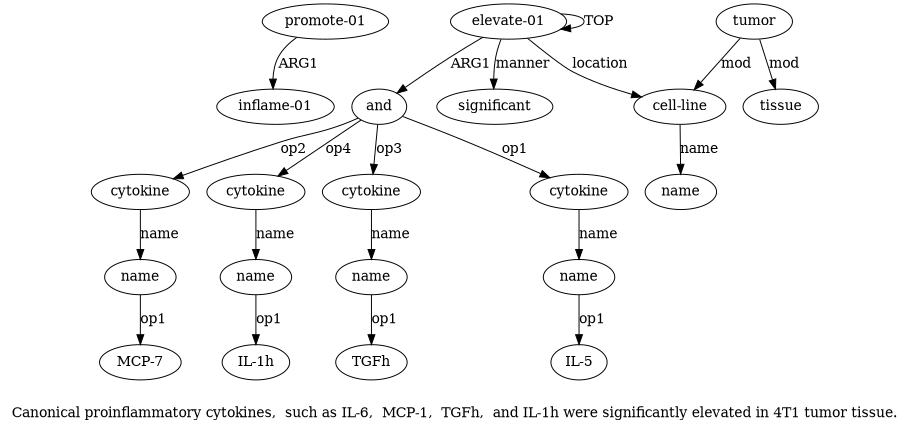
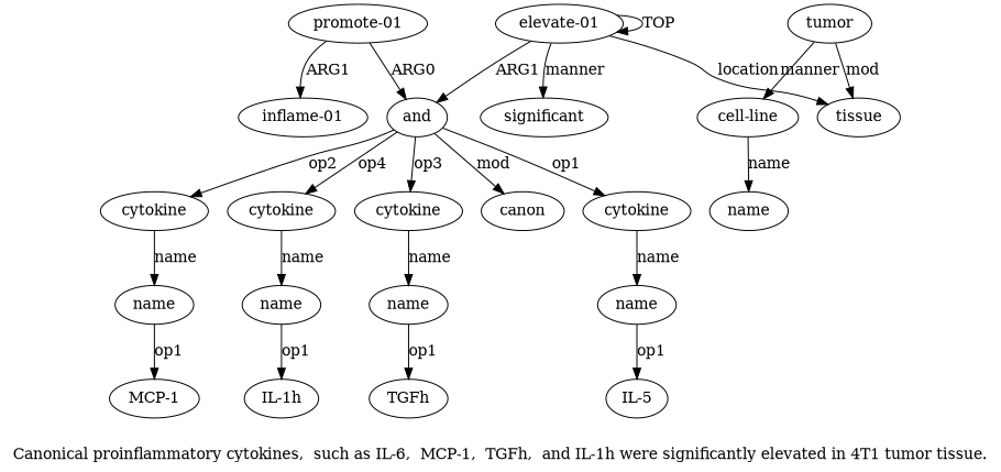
  digraph {
    label="Canonical proinflammatory cytokines,  such as IL-6,  MCP-1,  TGFh,  and IL-1h were significantly elevated in 4T1 tumor tissue."
    node [color=black gold_ind=-1 gold_label=name test_ind=-1 test_label=name]
    edge [color=black gold_label=name test_label=name]
    n1 [gold_label=TGFh label=TGFh test_label=TGFh]
    n2 [gold_label="IL-1h" label="IL-1h" test_label="IL-1h"]
    n3 [gold_ind=15 gold_label=tumor label=tumor test_ind=15 test_label=tumor]
    n4 [gold_ind=16 gold_label="cell-line" label="cell-line" test_ind=16 test_label="cell-line"]
    n5 [gold_ind=14 gold_label=tissue label=tissue test_ind=14 test_label=tissue]
    n6 [gold_ind=17 label=name test_ind=17]
    n7 [gold_ind=11 gold_label="promote-01" label="promote-01" test_ind=11 test_label="promote-01"]
    n8 [gold_ind=12 gold_label="inflame-01" label="inflame-01" test_ind=12 test_label="inflame-01"]
    n9 [gold_ind=1 gold_label=and label=and test_ind=1 test_label=and]
+   n10 [gold_ind=10 gold_label=canon label=canon test_ind=10 test_label=canon]
    n11 [gold_ind=2 gold_label=cytokine label=cytokine test_ind=2 test_label=cytokine]
    n12 [gold_ind=4 gold_label=cytokine label=cytokine test_ind=4 test_label=cytokine]
    n13 [gold_ind=6 gold_label=cytokine label=cytokine test_ind=6 test_label=cytokine]
    n14 [gold_ind=8 gold_label=cytokine label=cytokine test_ind=8 test_label=cytokine]
    n15 [gold_ind=3 label=name test_ind=3]
    n16 [gold_ind=5 label=name test_ind=5]
    n17 [gold_ind=7 label=name test_ind=7]
    n18 [gold_ind=9 label=name test_ind=9]
    n19 [gold_ind=13 gold_label=significant label=significant test_ind=13 test_label=significant]
    n20 [gold_label="IL-6" label="IL-5" test_label="IL-6"]
-   n21 [gold_label="MCP-1" label="MCP-7" test_label="MCP-1"]
+   n21 [gold_label="MCP-1" label="MCP-1" test_label="MCP-1"]
    n22 [gold_ind=0 gold_label="elevate-01" label="elevate-01" test_ind=0 test_label="elevate-01"]
-   n3 -> n4 [gold_label=mod label=mod test_label=mod]
+   n3 -> n4 [gold_label=mod label=manner test_label=mod]
    n3 -> n5 [gold_label=mod label=mod test_label=mod]
    n4 -> n6 [label=name]
    n7 -> n8 [gold_label=ARG1 label=ARG1 test_label=ARG1]
+   n7 -> n9 [gold_label=ARG0 label=ARG0 test_label=ARG0]
+   n9 -> n10 [gold_label=mod label=mod test_label=mod]
    n9 -> n11 [gold_label=op1 label=op1 test_label=op1]
    n9 -> n12 [gold_label=op2 label=op2 test_label=op2]
    n9 -> n13 [gold_label=op3 label=op3 test_label=op3]
    n9 -> n14 [gold_label=op4 label=op4 test_label=op4]
    n11 -> n15 [label=name]
    n12 -> n16 [label=name]
    n13 -> n17 [label=name]
    n14 -> n18 [label=name]
    n15 -> n20 [gold_label=op1 label=op1 test_label=op1]
    n16 -> n21 [gold_label=op1 label=op1 test_label=op1]
    n17 -> n1 [gold_label=op1 label=op1 test_label=op1]
    n18 -> n2 [gold_label=op1 label=op1 test_label=op1]
-   n22 -> n4 [gold_label=location label=location test_label=location]
+   n22 -> n5 [gold_label=location label=location test_label=location]
    n22 -> n9 [gold_label=ARG1 label=ARG1 test_label=ARG1]
    n22 -> n19 [gold_label=manner label=manner test_label=manner]
    n22 -> n22 [gold_label=TOP label=TOP test_label=TOP]
  }
